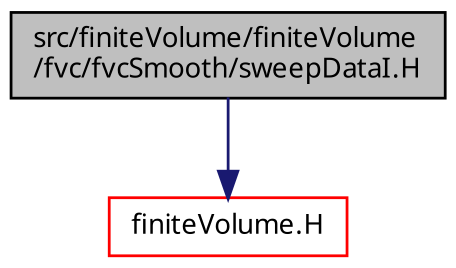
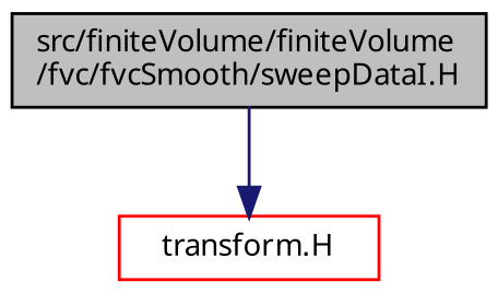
  digraph {
    fontname="Noto Sans"
    node [fontname="Noto Sans" fontsize=10 shape=record]
    n1 [color=black fillcolor=grey75 fontcolor=black height=0.2 label="src/finiteVolume/finiteVolume\l/fvc/fvcSmooth/sweepDataI.H" style=filled width=0.4]
-   n2 [color=red height=0.2 label="finiteVolume.H" width=0.4]
+   n2 [color=red height=0.2 label="transform.H" width=0.4]
    n1 -> n2 [color=midnightblue fontname="Noto Sans" fontsize=10 labelfontname=Helvetica labelfontsize=10 style=solid]
  }
